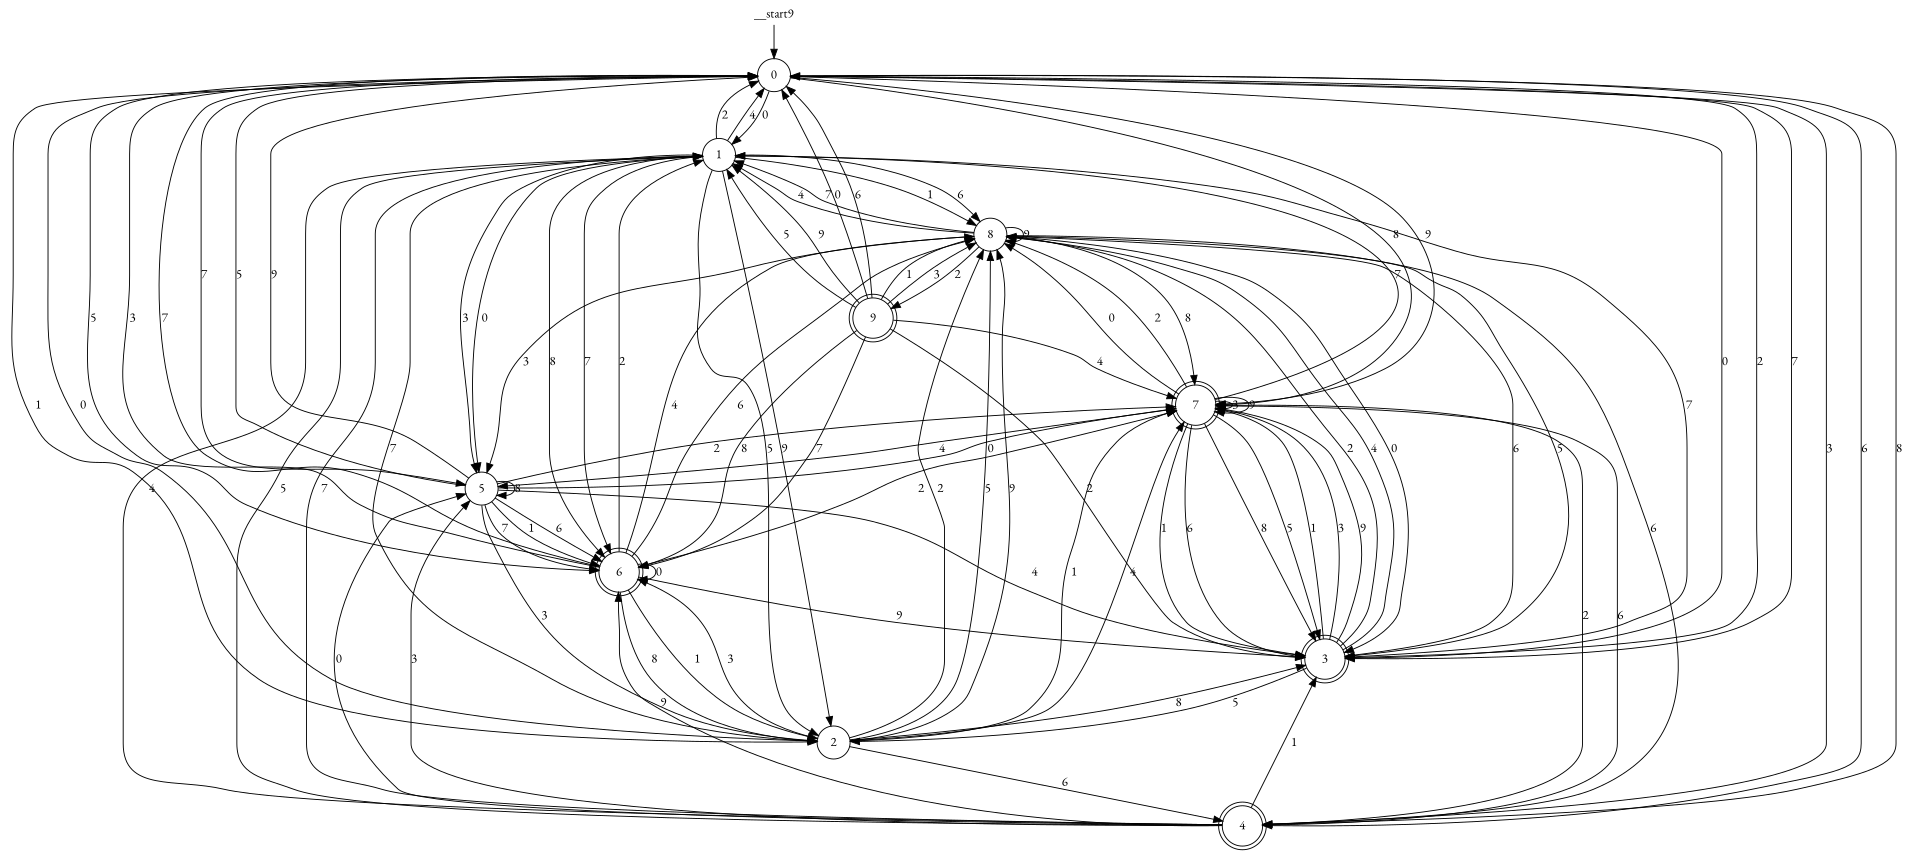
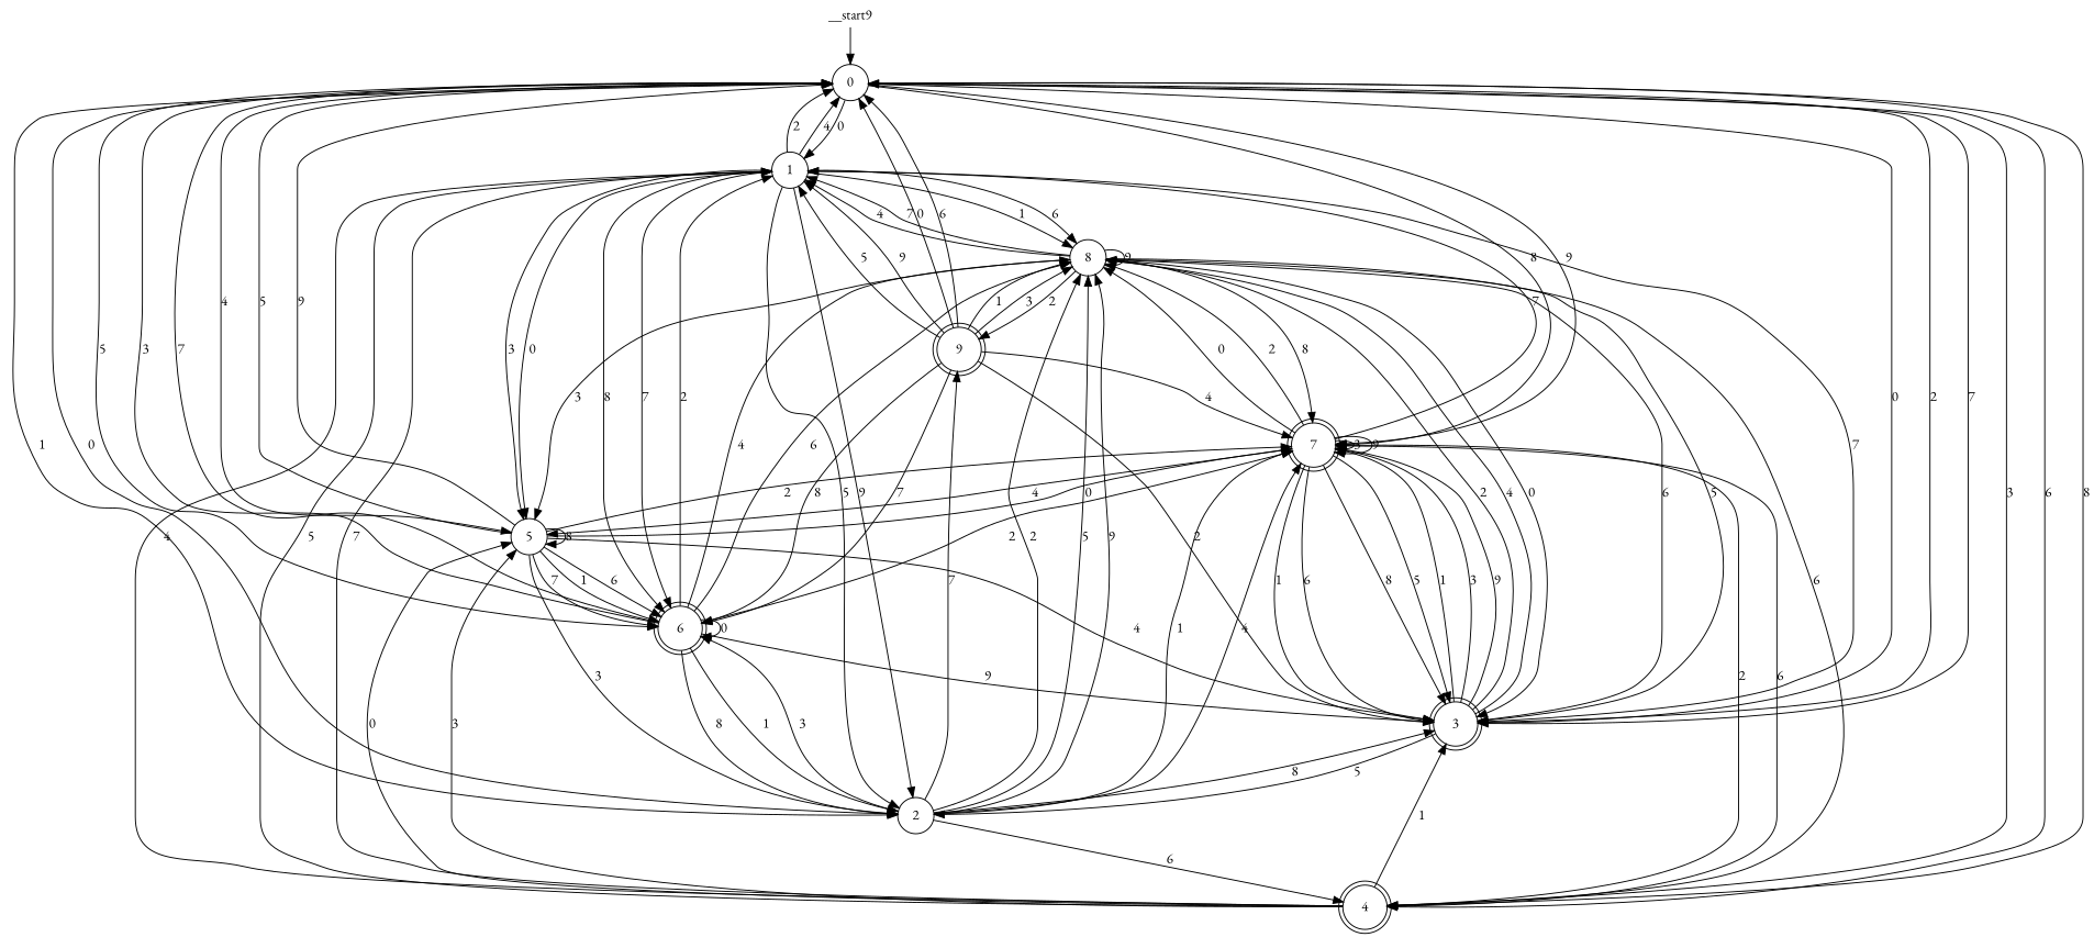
  digraph {
    fontname="EB Garamond"
    node [fontname="EB Garamond" shape=circle]
    edge [fontname="EB Garamond"]
    n1 [label=0]
    n2 [label=1]
    n3 [label=2]
    n4 [label=3 shape=doublecircle]
    n5 [label=4 shape=doublecircle]
    n6 [label=5]
    n7 [label=6 shape=doublecircle]
    n8 [label=7 shape=doublecircle]
    n9 [label=8]
    n10 [label=9 shape=doublecircle]
    n11 [height=0 label=__start9 shape=none width=0]
    n1 -> n2 [label=0]
    n1 -> n3 [label=1]
    n1 -> n4 [label=2]
    n1 -> n4 [label=7]
    n1 -> n5 [label=3]
    n1 -> n5 [label=6]
-   n1 -> n6 [label=7]
+   n1 -> n6 [label=4]
    n1 -> n7 [label=5]
    n1 -> n8 [label=8]
    n1 -> n8 [label=9]
    n2 -> n1 [label=2]
    n2 -> n1 [label=4]
    n2 -> n3 [label=5]
    n2 -> n3 [label=9]
    n2 -> n6 [label=0]
    n2 -> n6 [label=3]
    n2 -> n7 [label=7]
    n2 -> n7 [label=8]
    n2 -> n9 [label=1]
    n2 -> n9 [label=6]
    n3 -> n1 [label=0]
-   n3 -> n2 [label=7]
+   n3 -> n10 [label=7]
    n3 -> n4 [label=8]
    n3 -> n5 [label=6]
    n3 -> n7 [label=3]
    n3 -> n8 [label=1]
    n3 -> n8 [label=4]
    n3 -> n9 [label=2]
    n3 -> n9 [label=5]
    n3 -> n9 [label=9]
    n4 -> n1 [label=0]
    n4 -> n2 [label=7]
    n4 -> n3 [label=5]
    n4 -> n8 [label=1]
    n4 -> n8 [label=3]
    n4 -> n8 [label=9]
    n4 -> n9 [label=2]
    n4 -> n9 [label=4]
    n4 -> n9 [label=6]
    n5 -> n1 [label=8]
    n5 -> n2 [label=4]
    n5 -> n2 [label=5]
    n5 -> n2 [label=7]
    n5 -> n4 [label=1]
    n5 -> n6 [label=0]
    n5 -> n6 [label=3]
-   n5 -> n7 [label=9]
    n5 -> n8 [label=2]
    n5 -> n8 [label=6]
    n6 -> n1 [label=5]
    n6 -> n1 [label=9]
    n6 -> n3 [label=3]
    n6 -> n4 [label=4]
    n6 -> n6 [label=8]
    n6 -> n7 [label=1]
    n6 -> n7 [label=6]
    n6 -> n7 [label=7]
    n6 -> n8 [label=0]
    n6 -> n8 [label=2]
    n7 -> n1 [label=3]
    n7 -> n1 [label=7]
    n7 -> n2 [label=2]
    n7 -> n3 [label=1]
    n7 -> n3 [label=8]
    n7 -> n4 [label=9]
    n7 -> n7 [label=0]
    n7 -> n8 [label=2]
    n7 -> n9 [label=4]
    n7 -> n9 [label=6]
    n8 -> n2 [label=7]
    n8 -> n4 [label=1]
    n8 -> n4 [label=5]
    n8 -> n4 [label=6]
    n8 -> n4 [label=8]
    n8 -> n6 [label=4]
    n8 -> n8 [label=3]
    n8 -> n8 [label=9]
    n8 -> n9 [label=0]
    n8 -> n9 [label=2]
    n9 -> n2 [label=4]
    n9 -> n2 [label=7]
    n9 -> n4 [label=0]
    n9 -> n4 [label=5]
    n9 -> n5 [label=6]
    n9 -> n6 [label=3]
    n9 -> n8 [label=8]
    n9 -> n9 [label=9]
    n9 -> n10 [label=2]
    n10 -> n1 [label=0]
    n10 -> n1 [label=6]
    n10 -> n2 [label=5]
    n10 -> n2 [label=9]
    n10 -> n4 [label=2]
    n10 -> n7 [label=7]
    n10 -> n7 [label=8]
    n10 -> n8 [label=4]
    n10 -> n9 [label=1]
    n10 -> n9 [label=3]
    n11 -> n1
  }
